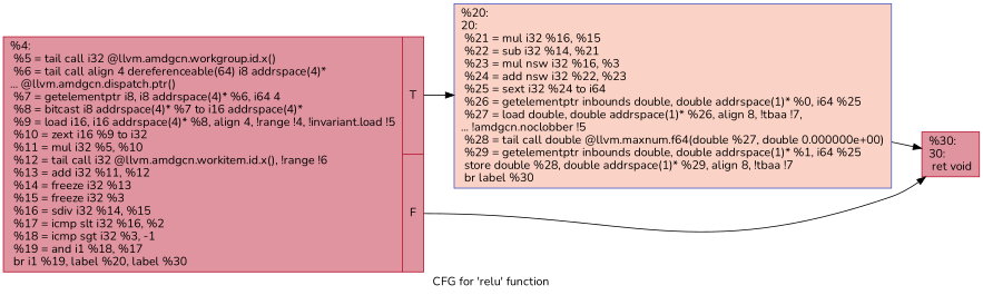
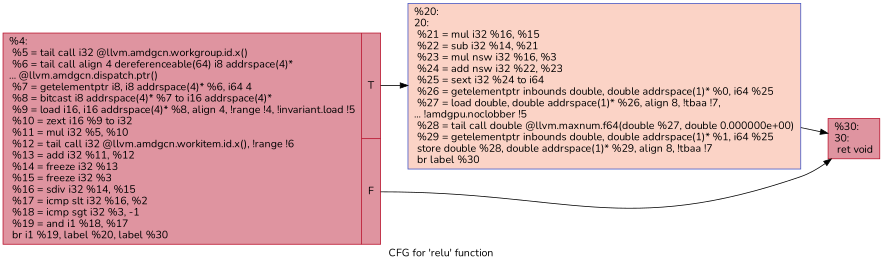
  digraph {
    label="CFG for 'relu' function"
    rankdir=LR
    fontname=Nunito
    node [color="#b70d28ff" fillcolor="#b70d2870" shape=record style=filled fontname=Nunito]
    edge [fontname=Nunito]
    n1 [label="{%4:\l  %5 = tail call i32 @llvm.amdgcn.workgroup.id.x()\l  %6 = tail call align 4 dereferenceable(64) i8 addrspace(4)*\l... @llvm.amdgcn.dispatch.ptr()\l  %7 = getelementptr i8, i8 addrspace(4)* %6, i64 4\l  %8 = bitcast i8 addrspace(4)* %7 to i16 addrspace(4)*\l  %9 = load i16, i16 addrspace(4)* %8, align 4, !range !4, !invariant.load !5\l  %10 = zext i16 %9 to i32\l  %11 = mul i32 %5, %10\l  %12 = tail call i32 @llvm.amdgcn.workitem.id.x(), !range !6\l  %13 = add i32 %11, %12\l  %14 = freeze i32 %13\l  %15 = freeze i32 %3\l  %16 = sdiv i32 %14, %15\l  %17 = icmp slt i32 %16, %2\l  %18 = icmp sgt i32 %3, -1\l  %19 = and i1 %18, %17\l  br i1 %19, label %20, label %30\l|{<s0>T|<s1>F}}"]
-   n2 [color="#3d50c3ff" fillcolor="#f59c7d70" label="{%20:\l20:                                               \l  %21 = mul i32 %16, %15\l  %22 = sub i32 %14, %21\l  %23 = mul nsw i32 %16, %3\l  %24 = add nsw i32 %22, %23\l  %25 = sext i32 %24 to i64\l  %26 = getelementptr inbounds double, double addrspace(1)* %0, i64 %25\l  %27 = load double, double addrspace(1)* %26, align 8, !tbaa !7,\l... !amdgcn.noclobber !5\l  %28 = tail call double @llvm.maxnum.f64(double %27, double 0.000000e+00)\l  %29 = getelementptr inbounds double, double addrspace(1)* %1, i64 %25\l  store double %28, double addrspace(1)* %29, align 8, !tbaa !7\l  br label %30\l}"]
+   n2 [color="#3d50c3ff" fillcolor="#f59c7d70" label="{%20:\l20:                                               \l  %21 = mul i32 %16, %15\l  %22 = sub i32 %14, %21\l  %23 = mul nsw i32 %16, %3\l  %24 = add nsw i32 %22, %23\l  %25 = sext i32 %24 to i64\l  %26 = getelementptr inbounds double, double addrspace(1)* %0, i64 %25\l  %27 = load double, double addrspace(1)* %26, align 8, !tbaa !7,\l... !amdgpu.noclobber !5\l  %28 = tail call double @llvm.maxnum.f64(double %27, double 0.000000e+00)\l  %29 = getelementptr inbounds double, double addrspace(1)* %1, i64 %25\l  store double %28, double addrspace(1)* %29, align 8, !tbaa !7\l  br label %30\l}"]
    n3 [label="{%30:\l30:                                               \l  ret void\l}"]
    n1 -> n2 [tailport=s0]
    n1 -> n3 [tailport=s1]
    n2 -> n3
  }
